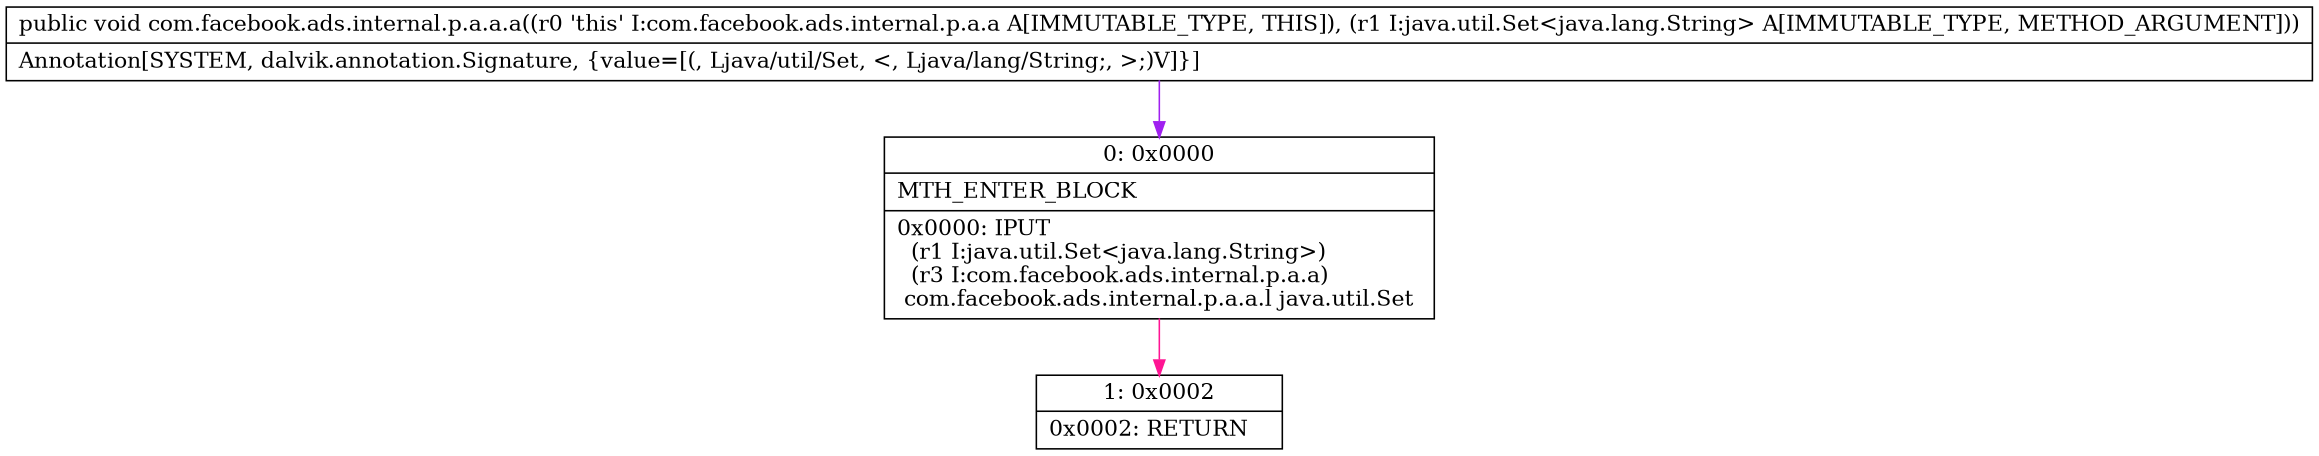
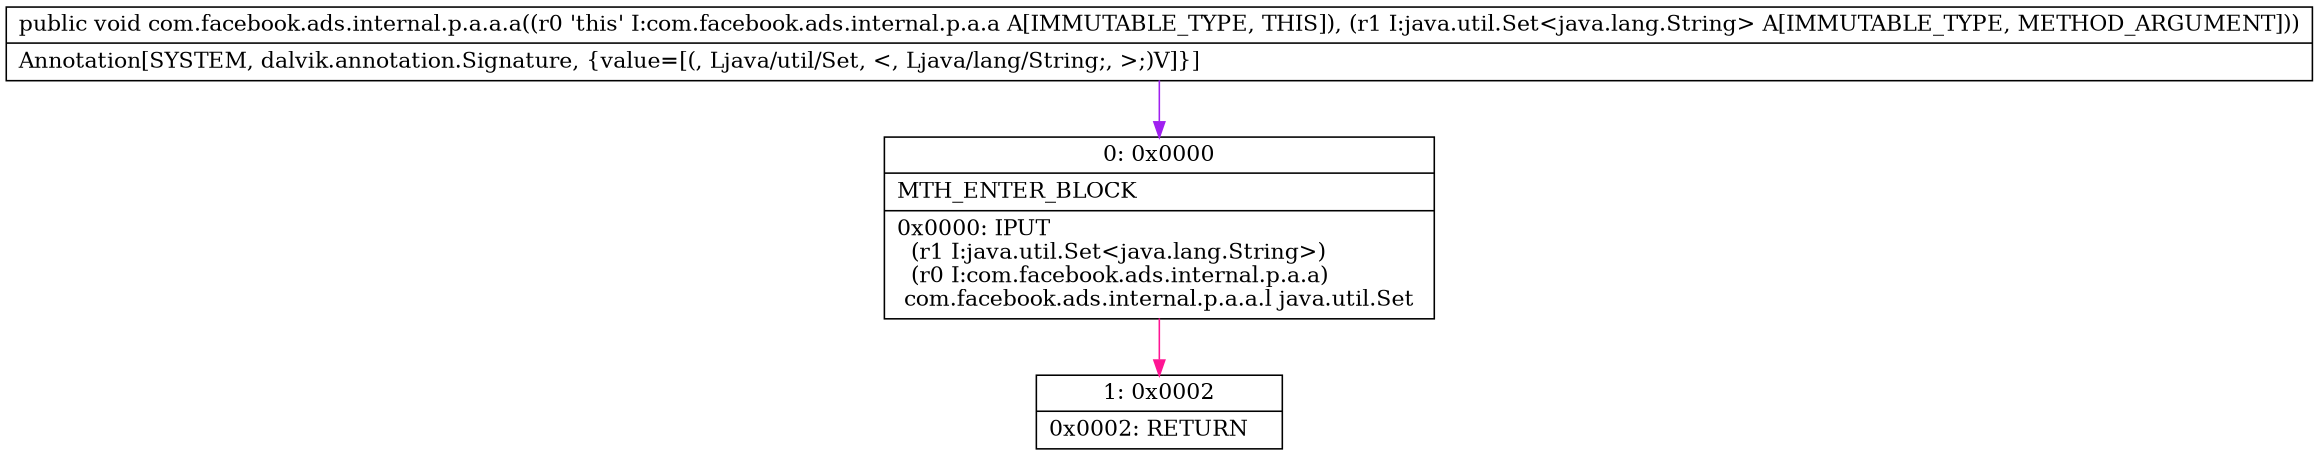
  digraph {
    node [shape=record]
-   n1 [label="{0\:\ 0x0000|MTH_ENTER_BLOCK\l|0x0000: IPUT  \l  (r1 I:java.util.Set\<java.lang.String\>)\l  (r3 I:com.facebook.ads.internal.p.a.a)\l com.facebook.ads.internal.p.a.a.l java.util.Set \l}"]
+   n1 [label="{0\:\ 0x0000|MTH_ENTER_BLOCK\l|0x0000: IPUT  \l  (r1 I:java.util.Set\<java.lang.String\>)\l  (r0 I:com.facebook.ads.internal.p.a.a)\l com.facebook.ads.internal.p.a.a.l java.util.Set \l}"]
    n2 [label="{1\:\ 0x0002|0x0002: RETURN   \l}"]
    n3 [label="{public void com.facebook.ads.internal.p.a.a.a((r0 'this' I:com.facebook.ads.internal.p.a.a A[IMMUTABLE_TYPE, THIS]), (r1 I:java.util.Set\<java.lang.String\> A[IMMUTABLE_TYPE, METHOD_ARGUMENT]))  | Annotation[SYSTEM, dalvik.annotation.Signature, \{value=[(, Ljava\/util\/Set, \<, Ljava\/lang\/String;, \>;)V]\}]\l}"]
    n1 -> n2 [color=deeppink]
    n3 -> n1 [color=purple]
  }
